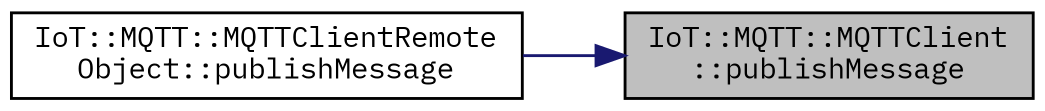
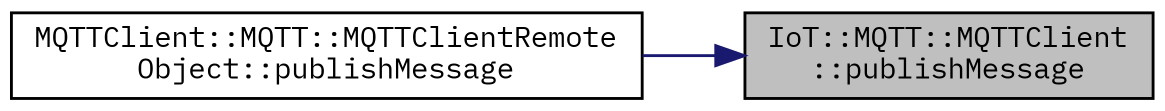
  digraph {
    rankdir=RL
    fontname="IBM Plex Mono"
    node [color=black fontname="IBM Plex Mono" fontsize=10 shape=record style=filled]
    n1 [fillcolor=grey75 fontcolor=black height=0.2 label="IoT::MQTT::MQTTClient\l::publishMessage" width=0.4]
-   n2 [fillcolor=white height=0.2 label="IoT::MQTT::MQTTClientRemote\lObject::publishMessage" width=0.4]
+   n2 [fillcolor=white height=0.2 label="MQTTClient::MQTT::MQTTClientRemote\lObject::publishMessage" width=0.4]
    n1 -> n2 [color=midnightblue dir=back fontname="IBM Plex Mono" fontsize=10 labelfontname=Helvetica labelfontsize=10 style=solid]
  }
